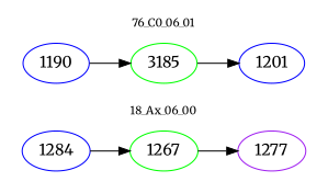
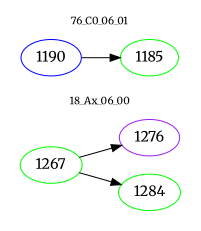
  digraph {
    fontname=Merriweather
    rankdir=LR
    node [color=blue fontname=Merriweather]
    edge [color=black fontname=Merriweather]
    n1 [color=green label=1267]
-   n2 [label=1284]
-   n3 [color=purple label=1277]
-   n4 [color=green label=3185]
+   n2 [color=green label=1284]
+   n3 [color=purple label=1276]
+   n4 [color=green label=1185]
    n5 [label=1190]
-   n6 [label=1201]
    subgraph cluster_1 {
      color=white
      fontsize=10
      label="18_Ax_06_00"
      n1
      n2
      n3
    }
    subgraph cluster_2 {
      color=white
      fontsize=10
      label="76_C0_06_01"
      n4
      n5
-     n6
    }
-   n2 -> n1
+   n1 -> n2
    n1 -> n3
-   n4 -> n6
    n5 -> n4
  }
